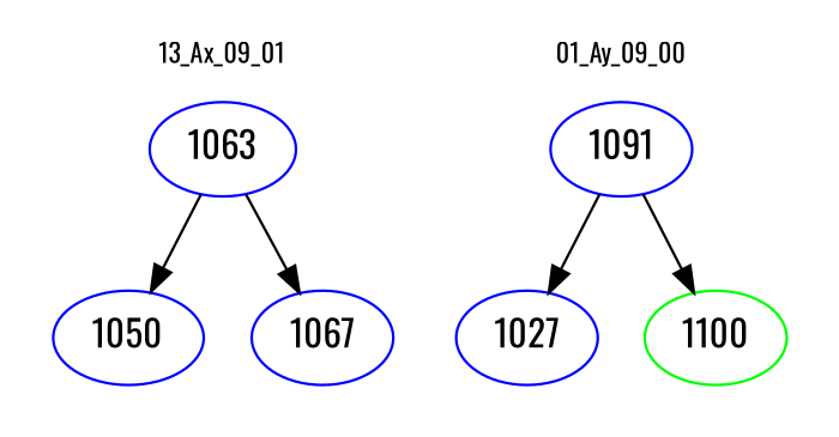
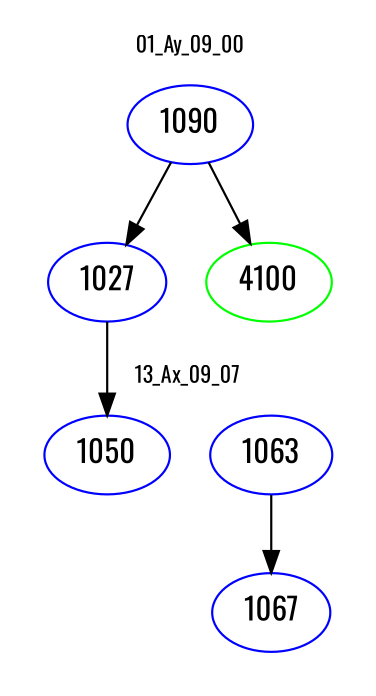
  digraph {
    fontname=Oswald
    node [color=blue fontname=Oswald]
    edge [color=black fontname=Oswald]
    n1 [label=1063]
    n2 [label=1050]
    n3 [label=1067]
-   n4 [label=1091]
+   n4 [label=1090]
    n5 [label=1027]
-   n6 [color=green label=1100]
+   n6 [color=green label=4100]
    subgraph cluster_1 {
      color=white
      fontsize=10
-     label="13_Ax_09_01"
+     label="13_Ax_09_07"
      n1
      n2
      n3
    }
    subgraph cluster_2 {
      color=white
      fontsize=10
      label="01_Ay_09_00"
      n4
      n5
      n6
    }
-   n1 -> n2
+   n5 -> n2
    n1 -> n3
    n4 -> n5
    n4 -> n6
  }
